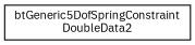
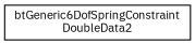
  digraph {
    rankdir=LR
    fontname="IBM Plex Sans"
-   n1 [color=black fillcolor=white fontname="IBM Plex Sans" fontsize=10 height=0.2 label="btGeneric5DofSpringConstraint\lDoubleData2" shape=record style=filled width=0.4]
+   n1 [color=black fillcolor=white fontname="IBM Plex Sans" fontsize=10 height=0.2 label="btGeneric6DofSpringConstraint\lDoubleData2" shape=record style=filled width=0.4]
  }
